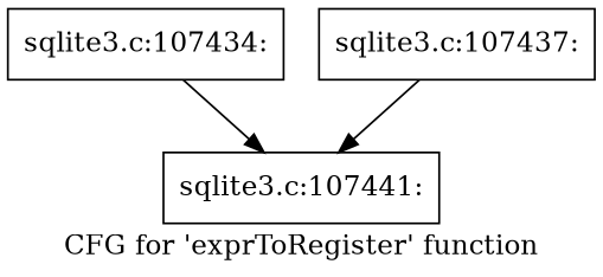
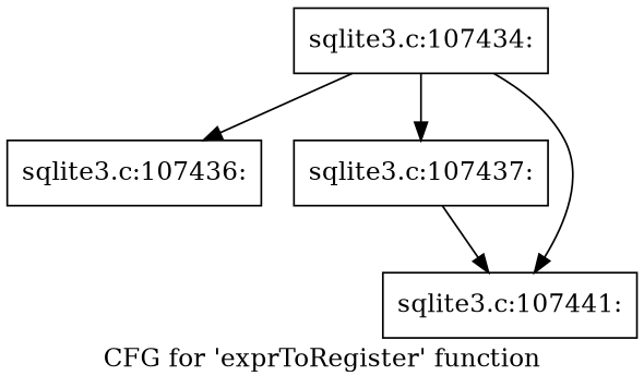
  digraph {
    label="CFG for 'exprToRegister' function"
    node [shape=record]
    n1 [label="{sqlite3.c:107434:}"]
+   n2 [label="{sqlite3.c:107436:}"]
    n3 [label="{sqlite3.c:107437:}"]
    n4 [label="{sqlite3.c:107441:}"]
+   n1 -> n2
+   n1 -> n3
    n1 -> n4
    n3 -> n4
  }
